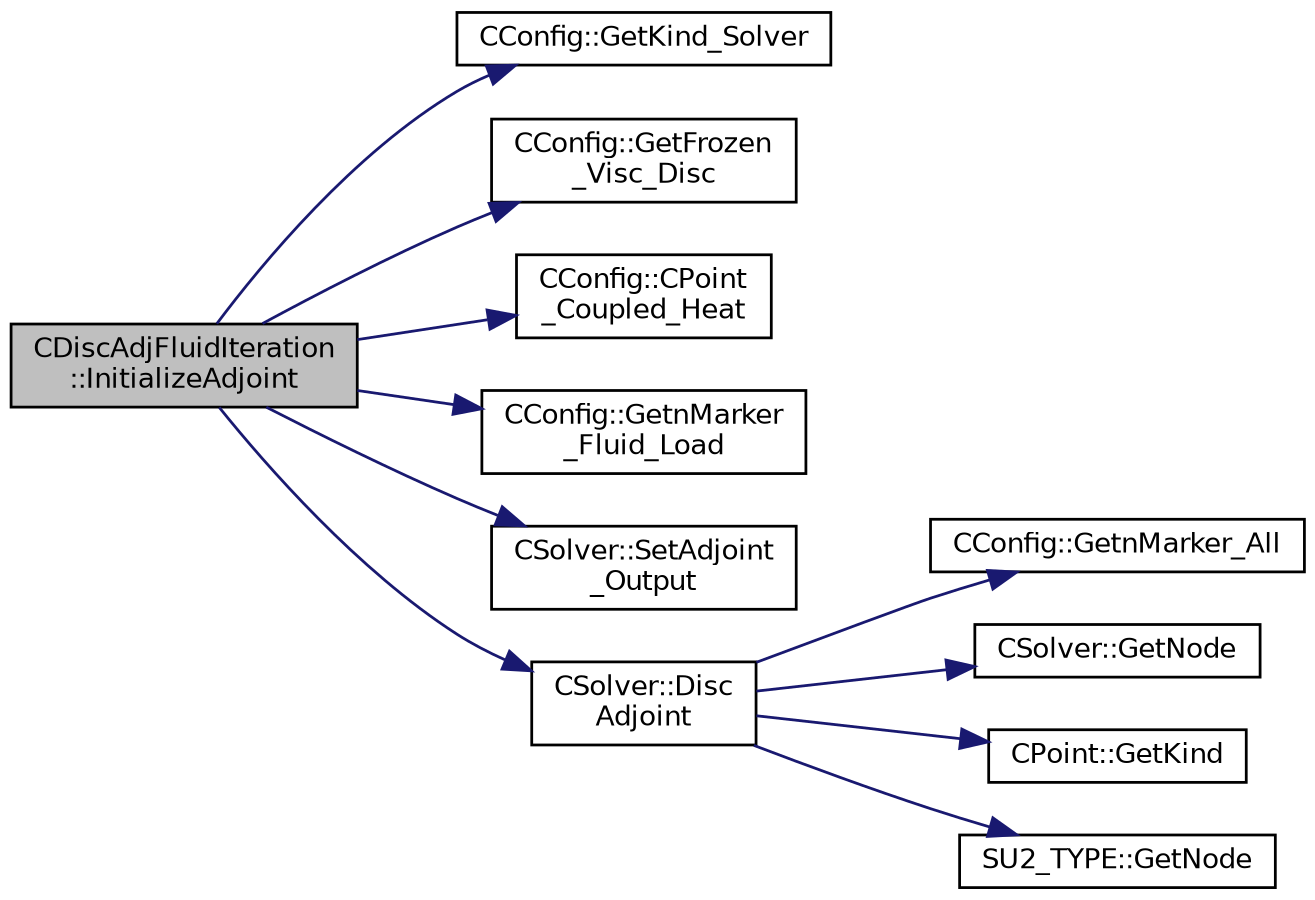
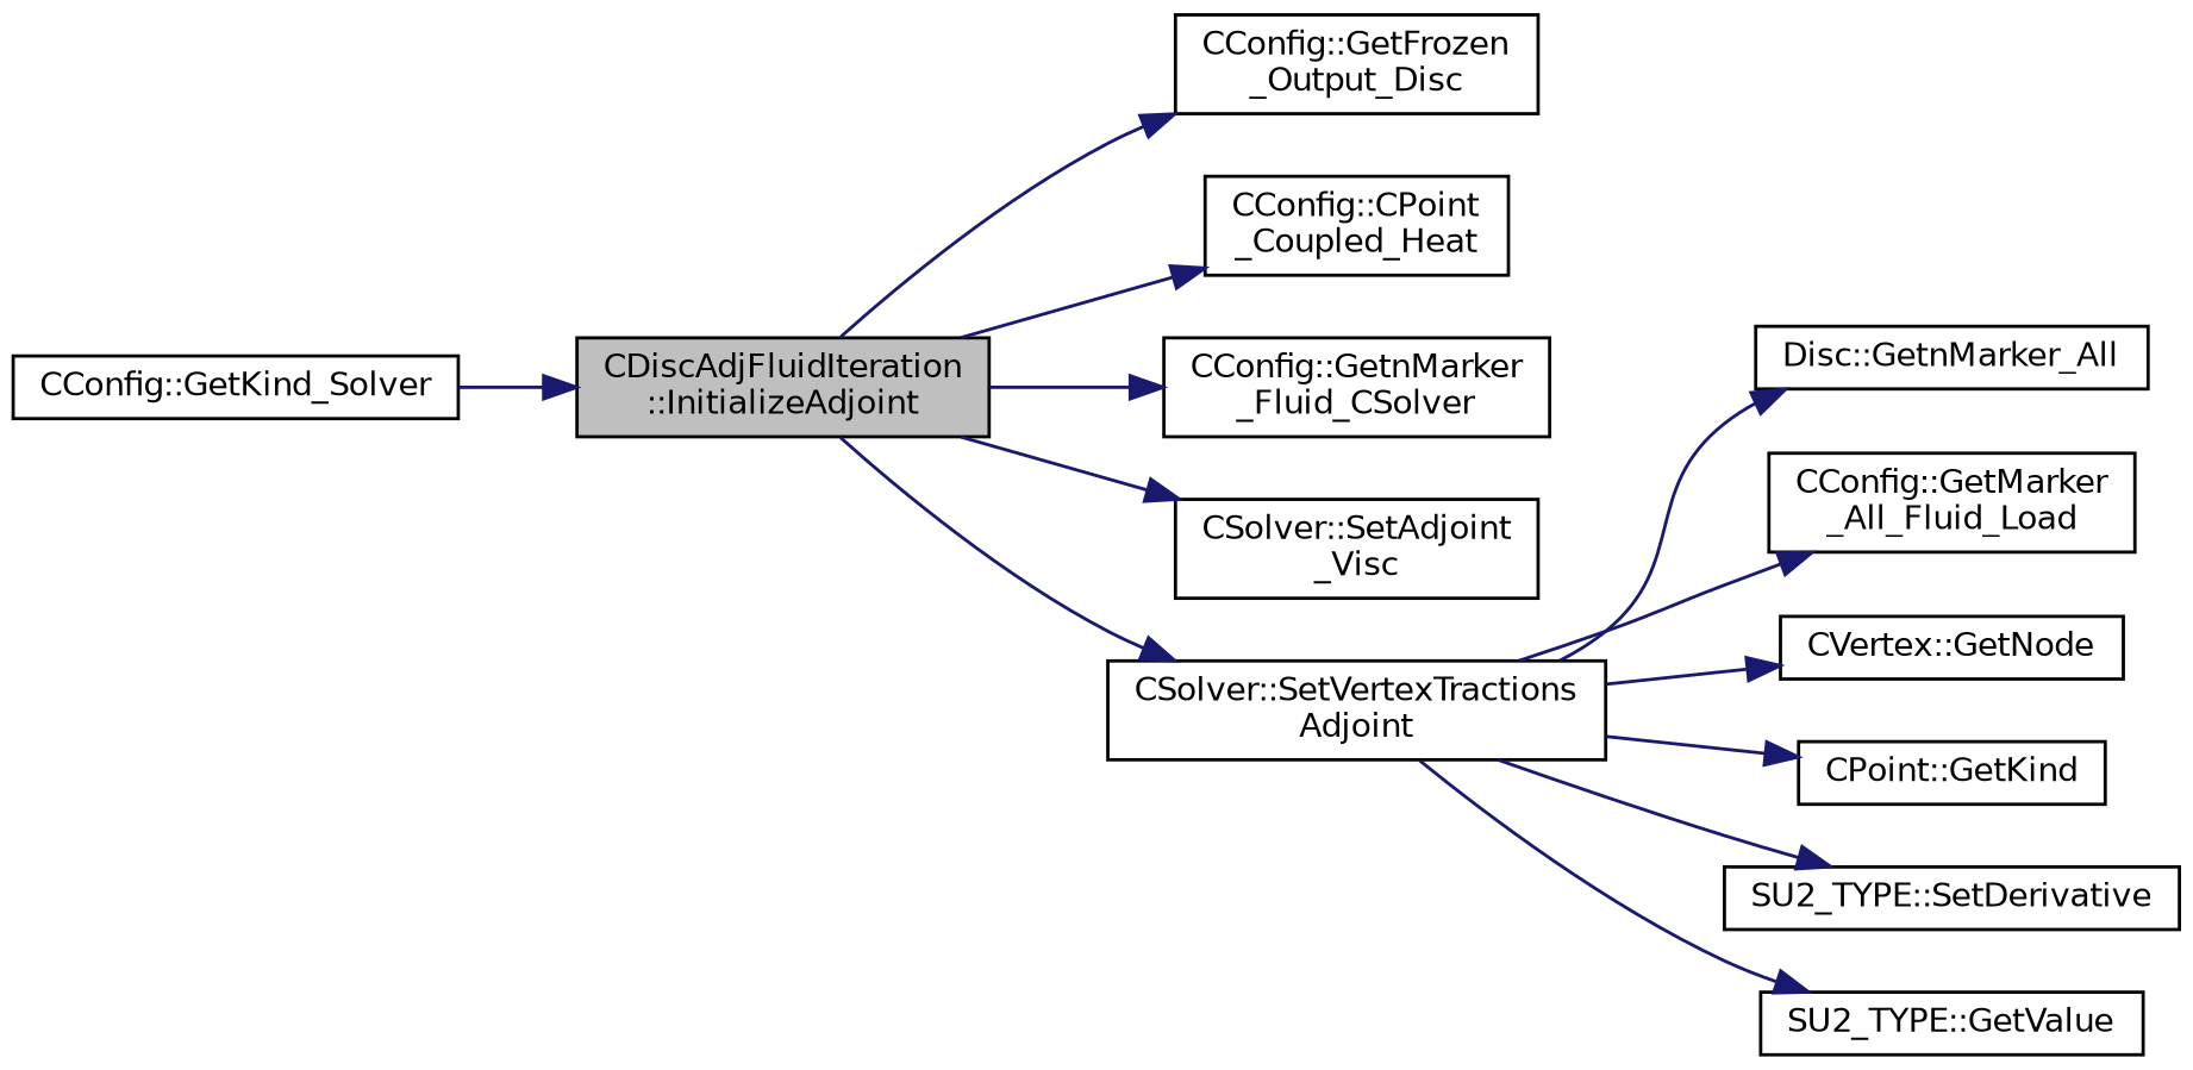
  digraph {
    rankdir=LR
    node [color=black fillcolor=white fontname=Helvetica fontsize=10 shape=record style=filled]
    edge [color=midnightblue fontname=Helvetica fontsize=10 labelfontname=Helvetica labelfontsize=10 style=solid]
    n1 [fillcolor=grey75 fontcolor=black height=0.2 label="CDiscAdjFluidIteration\l::InitializeAdjoint" width=0.4]
    n2 [height=0.2 label="CConfig::GetKind_Solver" width=0.4]
-   n3 [height=0.2 label="CConfig::GetFrozen\l_Visc_Disc" width=0.4]
+   n3 [height=0.2 label="CConfig::GetFrozen\l_Output_Disc" width=0.4]
    n4 [height=0.2 label="CConfig::CPoint\l_Coupled_Heat" width=0.4]
-   n5 [height=0.2 label="CConfig::GetnMarker\l_Fluid_Load" width=0.4]
-   n6 [height=0.2 label="CSolver::SetAdjoint\l_Output" width=0.4]
-   n7 [height=0.2 label="CSolver::Disc\lAdjoint" width=0.4]
-   n8 [height=0.2 label="CConfig::GetnMarker_All" width=0.4]
-   n10 [height=0.2 label="CSolver::GetNode" width=0.4]
+   n5 [height=0.2 label="CConfig::GetnMarker\l_Fluid_CSolver" width=0.4]
+   n6 [height=0.2 label="CSolver::SetAdjoint\l_Visc" width=0.4]
+   n7 [height=0.2 label="CSolver::SetVertexTractions\lAdjoint" width=0.4]
+   n8 [height=0.2 label="Disc::GetnMarker_All" width=0.4]
+   n9 [height=0.2 label="CConfig::GetMarker\l_All_Fluid_Load" width=0.4]
+   n10 [height=0.2 label="CVertex::GetNode" width=0.4]
    n11 [height=0.2 label="CPoint::GetKind" width=0.4]
-   n12 [height=0.2 label="SU2_TYPE::GetNode" width=0.4]
-   n1 -> n2
+   n12 [height=0.2 label="SU2_TYPE::SetDerivative" width=0.4]
+   n13 [height=0.2 label="SU2_TYPE::GetValue" width=0.4]
+   n2 -> n1
    n1 -> n3
    n1 -> n4
    n1 -> n5
    n1 -> n6
    n1 -> n7
    n7 -> n8
+   n7 -> n9
    n7 -> n10
    n7 -> n11
    n7 -> n12
+   n7 -> n13
  }
